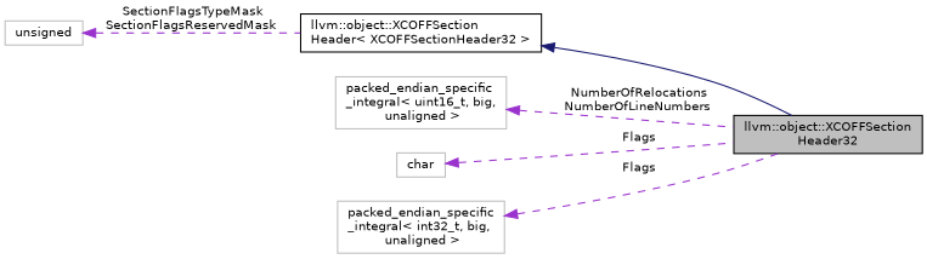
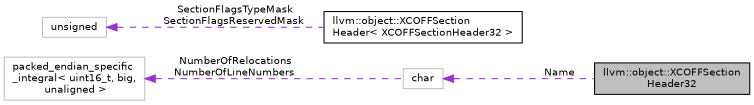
  digraph {
    rankdir=LR
    node [color=grey75 fontname=Helvetica fontsize=10 shape=record]
    edge [color=darkorchid3 dir=back fontname=Helvetica fontsize=10 labelfontname=Helvetica labelfontsize=10 style=dashed]
    n1 [color=black fillcolor=grey75 fontcolor=black height=0.2 label="llvm::object::XCOFFSection\lHeader32" style=filled width=0.4]
    n2 [color=black height=0.2 label="llvm::object::XCOFFSection\lHeader\< XCOFFSectionHeader32 \>" width=0.4]
    n3 [height=0.2 label=unsigned width=0.4]
    n4 [height=0.2 label="packed_endian_specific\l_integral\< uint16_t, big,\l unaligned \>" width=0.4]
    n5 [height=0.2 label=char width=0.4]
-   n6 [height=0.2 label="packed_endian_specific\l_integral\< int32_t, big,\l unaligned \>" width=0.4]
-   n2 -> n1 [color=midnightblue style=solid]
    n3 -> n2 [label=" SectionFlagsTypeMask\nSectionFlagsReservedMask"]
-   n4 -> n1 [label=" NumberOfRelocations\nNumberOfLineNumbers"]
-   n5 -> n1 [label=" Flags"]
-   n6 -> n1 [label=" Flags"]
+   n4 -> n5 [label=" NumberOfRelocations\nNumberOfLineNumbers"]
+   n5 -> n1 [label=" Name"]
  }
